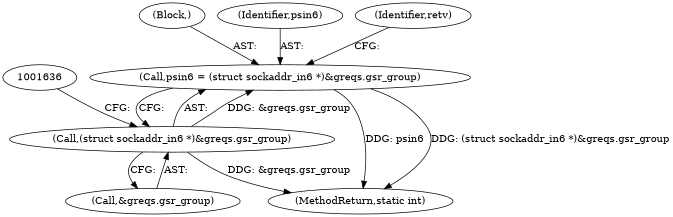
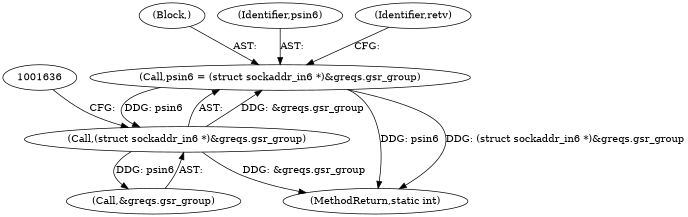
  digraph {
    n1 [label="(Call,psin6 = (struct sockaddr_in6 *)&greqs.gsr_group)"]
    n2 [label="(Call,(struct sockaddr_in6 *)&greqs.gsr_group)"]
    n3 [label="(MethodReturn,static int)"]
    n4 [label="(Call,&greqs.gsr_group)"]
    n5 [label="(Block,)"]
    n6 [label="(Identifier,psin6)"]
    n7 [label="(Identifier,retv)"]
    1001636
-   n1 -> n2 [label="CFG: "]
+   n1 -> n2 [label="DDG: psin6"]
    n1 -> n3 [label="DDG: psin6"]
    n1 -> n3 [label="DDG: (struct sockaddr_in6 *)&greqs.gsr_group"]
    n2 -> n1 [label="AST: "]
    n2 -> n1 [label="DDG: &greqs.gsr_group"]
    n2 -> n3 [label="DDG: &greqs.gsr_group"]
-   n2 -> n4 [label="CFG: "]
+   n2 -> n4 [label="DDG: psin6"]
    n4 -> n2 [label="AST: "]
    n5 -> n1 [label="AST: "]
    n6 -> n1 [label="AST: "]
    n7 -> n1 [label="CFG: "]
    1001636 -> n2 [label="CFG: "]
  }
